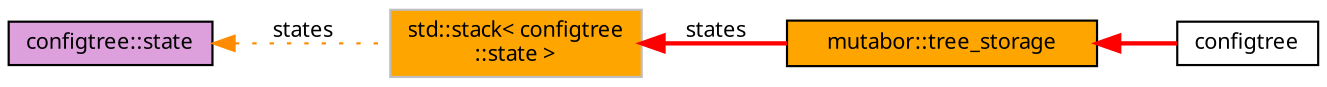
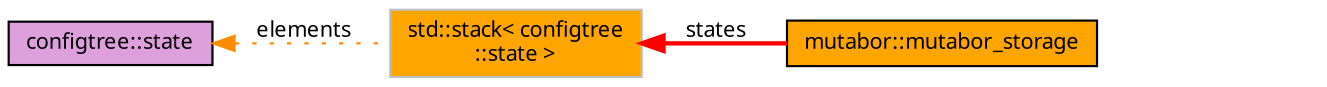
  digraph {
    rankdir=LR
    node [color=black fillcolor=orange fontname=Sans fontsize=10 shape=record style=filled]
    edge [color=red dir=back fontname=Sans fontsize=10 labelfontname=Sans labelfontsize=10 style=bold]
-   n1 [fillcolor=white fontcolor=black height=0.2 label=configtree width=0.4]
-   n2 [height=0.2 label="mutabor::tree_storage" width=0.4]
+   n2 [height=0.2 label="mutabor::mutabor_storage" width=0.4]
    n3 [color=grey75 height=0.2 label="std::stack\< configtree\l::state \>" width=0.4]
    n4 [fillcolor=plum height=0.2 label="configtree::state" width=0.4]
-   n2 -> n1
    n3 -> n2 [label=" states"]
-   n4 -> n3 [color=darkorange label=" states" style=dotted]
+   n4 -> n3 [color=darkorange label=" elements" style=dotted]
  }
